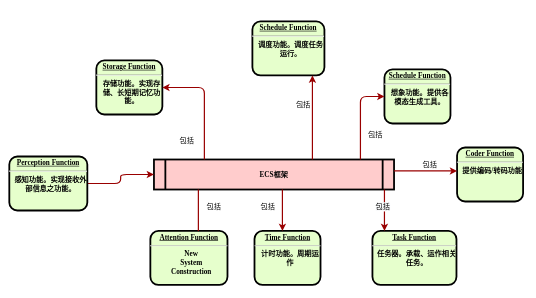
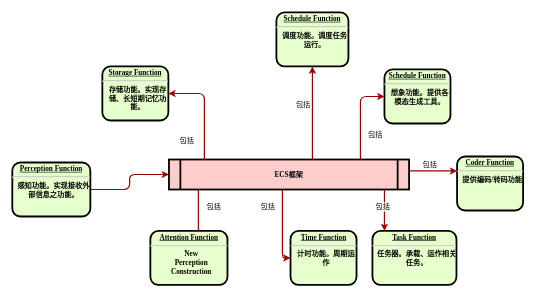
  <mxCell id="0" />
  <mxCell id="1" parent="0" />
- <mxCell id="2" value="&lt;p style=&quot;margin: 0px; margin-top: 4px; text-align: center; text-decoration: underline;&quot;&gt;&lt;strong&gt;Storage Function&lt;/strong&gt;&lt;/p&gt;&lt;hr&gt;&lt;p style=&quot;margin: 0px; margin-left: 8px;&quot;&gt;存储功能。实现存储、长短期记忆功能。&lt;/p&gt;" style="verticalAlign=middle;align=center;overflow=fill;fontSize=12;fontFamily=Times New Roman;html=1;rounded=1;fontStyle=1;strokeWidth=3;fillColor=#E6FFCC;whiteSpace=wrap;" parent="1" vertex="1"><mxGeometry x="160" y="100" width="110" height="90" as="geometry" /></mxCell>
- <mxCell id="3" value="ECS框架" style="shape=process;whiteSpace=wrap;align=center;verticalAlign=middle;size=0.048;fontStyle=1;strokeWidth=3;fillColor=#FFCCCC;fontFamily=Times New Roman;" parent="1" vertex="1"><mxGeometry x="256" y="265" width="400" height="50" as="geometry" /></mxCell>
- <mxCell id="4" value="&lt;p style=&quot;margin: 0px; margin-top: 4px; text-align: center; text-decoration: underline;&quot;&gt;&lt;strong&gt;Schedule Function&lt;br&gt;&lt;/strong&gt;&lt;/p&gt;&lt;hr&gt;&lt;p style=&quot;margin: 0px; margin-left: 8px;&quot;&gt;调度功能。调度任务运行。&lt;/p&gt;" style="verticalAlign=middle;align=center;overflow=fill;fontSize=12;fontFamily=Times New Roman;html=1;rounded=1;fontStyle=1;strokeWidth=3;fillColor=#E6FFCC;whiteSpace=wrap;" parent="1" vertex="1"><mxGeometry x="420" y="35" width="120" height="90" as="geometry" /></mxCell>
- <mxCell id="5" value="&lt;p style=&quot;margin: 0px; margin-top: 4px; text-align: center; text-decoration: underline;&quot;&gt;Coder Function&lt;/p&gt;&lt;hr&gt;&lt;p style=&quot;margin: 0px; margin-left: 8px;&quot;&gt;提供编码/转码功能&lt;/p&gt;" style="verticalAlign=middle;align=center;overflow=fill;fontSize=12;fontFamily=Times New Roman;html=1;rounded=1;fontStyle=1;strokeWidth=3;fillColor=#E6FFCC;whiteSpace=wrap;" parent="1" vertex="1"><mxGeometry x="761" y="245" width="110" height="90" as="geometry" /></mxCell>
+ <mxCell id="2" value="&lt;p style=&quot;margin: 0px; margin-top: 4px; text-align: center; text-decoration: underline;&quot;&gt;&lt;strong&gt;Storage Function&lt;/strong&gt;&lt;/p&gt;&lt;hr&gt;&lt;p style=&quot;margin: 0px; margin-left: 8px;&quot;&gt;存储功能。实现存储、长短期记忆功能。&lt;/p&gt;" style="verticalAlign=middle;align=center;overflow=fill;fontSize=12;fontFamily=Times New Roman;html=1;rounded=1;fontStyle=1;strokeWidth=3;fillColor=#E6FFCC;whiteSpace=wrap;" parent="1" vertex="1"><mxGeometry x="170" y="110" width="110" height="90" as="geometry" /></mxCell>
+ <mxCell id="3" value="ECS框架" style="shape=process;whiteSpace=wrap;align=center;verticalAlign=middle;size=0.048;fontStyle=1;strokeWidth=3;fillColor=#FFCCCC;fontFamily=Times New Roman;" parent="1" vertex="1"><mxGeometry x="281" y="265" width="400" height="50" as="geometry" /></mxCell>
+ <mxCell id="4" value="&lt;p style=&quot;margin: 0px; margin-top: 4px; text-align: center; text-decoration: underline;&quot;&gt;&lt;strong&gt;Schedule Function&lt;br&gt;&lt;/strong&gt;&lt;/p&gt;&lt;hr&gt;&lt;p style=&quot;margin: 0px; margin-left: 8px;&quot;&gt;调度功能。调度任务运行。&lt;/p&gt;" style="verticalAlign=middle;align=center;overflow=fill;fontSize=12;fontFamily=Times New Roman;html=1;rounded=1;fontStyle=1;strokeWidth=3;fillColor=#E6FFCC;whiteSpace=wrap;" parent="1" vertex="1"><mxGeometry x="460" y="20" width="120" height="90" as="geometry" /></mxCell>
+ <mxCell id="5" value="&lt;p style=&quot;margin: 0px; margin-top: 4px; text-align: center; text-decoration: underline;&quot;&gt;Coder Function&lt;/p&gt;&lt;hr&gt;&lt;p style=&quot;margin: 0px; margin-left: 8px;&quot;&gt;提供编码/转码功能&lt;/p&gt;" style="verticalAlign=middle;align=center;overflow=fill;fontSize=12;fontFamily=Times New Roman;html=1;rounded=1;fontStyle=1;strokeWidth=3;fillColor=#E6FFCC;whiteSpace=wrap;" parent="1" vertex="1"><mxGeometry x="761" y="260" width="110" height="90" as="geometry" /></mxCell>
  <mxCell id="6" value="&lt;p style=&quot;margin: 0px; margin-top: 4px; text-align: center; text-decoration: underline;&quot;&gt;Schedule Function&lt;/p&gt;&lt;hr&gt;&lt;p style=&quot;margin: 0px; margin-left: 8px;&quot;&gt;想象功能。提供各模态生成工具。&lt;/p&gt;" style="verticalAlign=middle;align=center;overflow=fill;fontSize=12;fontFamily=Times New Roman;html=1;rounded=1;fontStyle=1;strokeWidth=3;fillColor=#E6FFCC;whiteSpace=wrap;" parent="1" vertex="1"><mxGeometry x="640" y="115" width="110" height="90" as="geometry" /></mxCell>
  <mxCell id="7" value="&lt;p style=&quot;margin: 0px; margin-top: 4px; text-align: center; text-decoration: underline;&quot;&gt;Task Function&lt;/p&gt;&lt;hr&gt;&lt;p style=&quot;margin: 0px; margin-left: 8px;&quot;&gt;任务器。承载、运作相关任务。&lt;/p&gt;" style="verticalAlign=middle;align=center;overflow=fill;fontSize=12;fontFamily=Times New Roman;html=1;rounded=1;fontStyle=1;strokeWidth=3;fillColor=#E6FFCC;whiteSpace=wrap;" parent="1" vertex="1"><mxGeometry x="620" y="384" width="140" height="90" as="geometry" /></mxCell>
- <mxCell id="8" value="&lt;p style=&quot;margin: 0px; margin-top: 4px; text-align: center; text-decoration: underline;&quot;&gt;Attention Function&lt;/p&gt;&lt;hr&gt;&lt;p style=&quot;margin: 0px; margin-left: 8px;&quot;&gt;New&lt;/p&gt;&lt;p style=&quot;margin: 0px; margin-left: 8px;&quot;&gt;System&lt;/p&gt;&lt;p style=&quot;margin: 0px; margin-left: 8px;&quot;&gt;Construction&lt;/p&gt;" style="verticalAlign=middle;align=center;overflow=fill;fontSize=12;fontFamily=Times New Roman;html=1;rounded=1;fontStyle=1;strokeWidth=3;fillColor=#E6FFCC;whiteSpace=wrap;" parent="1" vertex="1"><mxGeometry x="250" y="384" width="128.5" height="90" as="geometry" /></mxCell>
- <mxCell id="9" value="&lt;p style=&quot;margin: 0px; margin-top: 4px; text-align: center; text-decoration: underline;&quot;&gt;Time Function&lt;/p&gt;&lt;hr&gt;&lt;p style=&quot;margin: 0px; margin-left: 8px;&quot;&gt;计时功能。周期运作&lt;/p&gt;" style="verticalAlign=middle;align=center;overflow=fill;fontSize=12;fontFamily=Times New Roman;html=1;rounded=1;fontStyle=1;strokeWidth=3;fillColor=#E6FFCC;whiteSpace=wrap;" parent="1" vertex="1"><mxGeometry x="423.5" y="384" width="110" height="90" as="geometry" /></mxCell>
+ <mxCell id="8" value="&lt;p style=&quot;margin: 0px; margin-top: 4px; text-align: center; text-decoration: underline;&quot;&gt;Attention Function&lt;/p&gt;&lt;hr&gt;&lt;p style=&quot;margin: 0px; margin-left: 8px;&quot;&gt;New&lt;/p&gt;&lt;p style=&quot;margin: 0px; margin-left: 8px;&quot;&gt;Perception&lt;/p&gt;&lt;p style=&quot;margin: 0px; margin-left: 8px;&quot;&gt;Construction&lt;/p&gt;" style="verticalAlign=middle;align=center;overflow=fill;fontSize=12;fontFamily=Times New Roman;html=1;rounded=1;fontStyle=1;strokeWidth=3;fillColor=#E6FFCC;whiteSpace=wrap;" parent="1" vertex="1"><mxGeometry x="250" y="384" width="128.5" height="90" as="geometry" /></mxCell>
+ <mxCell id="9" value="&lt;p style=&quot;margin: 0px; margin-top: 4px; text-align: center; text-decoration: underline;&quot;&gt;Time Function&lt;/p&gt;&lt;hr&gt;&lt;p style=&quot;margin: 0px; margin-left: 8px;&quot;&gt;计时功能。周期运作&lt;/p&gt;" style="verticalAlign=middle;align=center;overflow=fill;fontSize=12;fontFamily=Times New Roman;html=1;rounded=1;fontStyle=1;strokeWidth=3;fillColor=#E6FFCC;whiteSpace=wrap;" parent="1" vertex="1"><mxGeometry x="483.5" y="384" width="110" height="90" as="geometry" /></mxCell>
  <mxCell id="10" value="包括" style="text;spacingTop=-5;align=center;fontFamily=Times New Roman;whiteSpace=wrap;" parent="1" vertex="1"><mxGeometry x="296" y="225" width="30" height="20" as="geometry" /></mxCell>
  <mxCell id="11" value="" style="edgeStyle=elbowEdgeStyle;elbow=horizontal;strokeColor=#990000;strokeWidth=2;fontFamily=Times New Roman;" parent="1" source="3" target="2" edge="1"><mxGeometry width="100" height="100" relative="1" as="geometry"><mxPoint x="130" y="404" as="sourcePoint" /><mxPoint x="230" y="304" as="targetPoint" /><Array as="points"><mxPoint x="340" y="244" /></Array></mxGeometry></mxCell>
  <mxCell id="12" value="" style="edgeStyle=elbowEdgeStyle;elbow=horizontal;strokeColor=#990000;strokeWidth=2;fontFamily=Times New Roman;" parent="1" source="3" target="4" edge="1"><mxGeometry width="100" height="100" relative="1" as="geometry"><mxPoint x="460" y="244" as="sourcePoint" /><mxPoint x="560" y="144" as="targetPoint" /><Array as="points"><mxPoint x="520" y="184" /></Array></mxGeometry></mxCell>
  <mxCell id="13" value="包括" style="text;spacingTop=-5;align=center;fontFamily=Times New Roman;whiteSpace=wrap;" parent="1" vertex="1"><mxGeometry x="490" y="165" width="30" height="20" as="geometry" /></mxCell>
  <mxCell id="14" value="" style="edgeStyle=segmentEdgeStyle;strokeColor=#990000;strokeWidth=2;fontFamily=Times New Roman;" parent="1" source="3" target="6" edge="1"><mxGeometry width="100" height="100" relative="1" as="geometry"><mxPoint x="420" y="234" as="sourcePoint" /><mxPoint x="520" y="134" as="targetPoint" /><Array as="points"><mxPoint x="600" y="160" /></Array></mxGeometry></mxCell>
  <mxCell id="15" value="包括" style="text;spacingTop=-5;align=center;fontFamily=Times New Roman;whiteSpace=wrap;" parent="1" vertex="1"><mxGeometry x="610" y="215" width="30" height="20" as="geometry" /></mxCell>
  <mxCell id="16" value="" style="edgeStyle=elbowEdgeStyle;elbow=vertical;strokeColor=#990000;strokeWidth=2;fontFamily=Times New Roman;" parent="1" source="3" target="5" edge="1"><mxGeometry width="100" height="100" relative="1" as="geometry"><mxPoint x="580" y="374" as="sourcePoint" /><mxPoint x="680" y="274" as="targetPoint" /><Array as="points"><mxPoint x="730" y="284" /></Array></mxGeometry></mxCell>
  <mxCell id="17" value="包括" style="text;spacingTop=-5;align=center;fontFamily=Times New Roman;whiteSpace=wrap;" parent="1" vertex="1"><mxGeometry x="701" y="265" width="30" height="20" as="geometry" /></mxCell>
  <mxCell id="18" value="" style="edgeStyle=elbowEdgeStyle;elbow=horizontal;strokeColor=#990000;strokeWidth=2;fontFamily=Times New Roman;" parent="1" source="3" target="7" edge="1"><mxGeometry width="100" height="100" relative="1" as="geometry"><mxPoint x="480" y="464" as="sourcePoint" /><mxPoint x="580" y="364" as="targetPoint" /><Array as="points"><mxPoint x="640" y="354" /></Array></mxGeometry></mxCell>
  <mxCell id="19" value="&lt;span style=&quot;font-size: 12px; background-color: rgb(248, 249, 250);&quot;&gt;包括&lt;/span&gt;" style="edgeLabel;html=1;align=center;verticalAlign=middle;resizable=0;points=[];fontFamily=Times New Roman;" parent="18" vertex="1" connectable="0"><mxGeometry x="-0.188" y="-4" relative="1" as="geometry"><mxPoint as="offset" /></mxGeometry></mxCell>
  <mxCell id="20" value="" style="edgeStyle=elbowEdgeStyle;elbow=horizontal;strokeColor=#990000;strokeWidth=2;fontFamily=Times New Roman;" parent="1" source="3" target="9" edge="1"><mxGeometry width="100" height="100" relative="1" as="geometry"><mxPoint x="130" y="374" as="sourcePoint" /><mxPoint x="230" y="274" as="targetPoint" /><Array as="points"><mxPoint x="470" y="344" /></Array></mxGeometry></mxCell>
  <mxCell id="21" value="包括" style="text;spacingTop=-5;align=center;fontFamily=Times New Roman;whiteSpace=wrap;" parent="1" vertex="1"><mxGeometry x="341" y="335" width="30" height="20" as="geometry" /></mxCell>
  <mxCell id="22" value="" style="edgeStyle=elbowEdgeStyle;elbow=horizontal;strokeColor=#990000;strokeWidth=2;fontFamily=Times New Roman;endArrow=none;" parent="1" source="3" target="8" edge="1"><mxGeometry width="100" height="100" relative="1" as="geometry"><mxPoint x="110" y="374" as="sourcePoint" /><mxPoint x="210" y="274" as="targetPoint" /><Array as="points"><mxPoint x="330" y="344" /></Array></mxGeometry></mxCell>
  <mxCell id="23" value="包括" style="text;spacingTop=-5;align=center;fontFamily=Times New Roman;whiteSpace=wrap;" parent="1" vertex="1"><mxGeometry x="431" y="335" width="30" height="20" as="geometry" /></mxCell>
  <mxCell id="24" style="edgeStyle=orthogonalEdgeStyle;orthogonalLoop=1;jettySize=auto;html=1;fontFamily=Times New Roman;rounded=1;strokeColor=#990000;strokeWidth=2;" parent="1" source="25" target="3" edge="1"><mxGeometry relative="1" as="geometry" /></mxCell>
- <mxCell id="25" value="&lt;p style=&quot;margin: 0px; margin-top: 4px; text-align: center; text-decoration: underline;&quot;&gt;&lt;strong&gt;Perception Function&lt;/strong&gt;&lt;/p&gt;&lt;hr&gt;&lt;p style=&quot;margin: 0px; margin-left: 8px;&quot;&gt;感知功能。实现接收外部信息之功能。&lt;/p&gt;" style="verticalAlign=middle;align=center;overflow=fill;fontSize=12;fontFamily=Times New Roman;html=1;rounded=1;fontStyle=1;strokeWidth=3;fillColor=#E6FFCC;whiteSpace=wrap;" parent="1" vertex="1"><mxGeometry x="15" y="260" width="130" height="90" as="geometry" /></mxCell>
+ <mxCell id="25" value="&lt;p style=&quot;margin: 0px; margin-top: 4px; text-align: center; text-decoration: underline;&quot;&gt;&lt;strong&gt;Perception Function&lt;/strong&gt;&lt;/p&gt;&lt;hr&gt;&lt;p style=&quot;margin: 0px; margin-left: 8px;&quot;&gt;感知功能。实现接收外部信息之功能。&lt;/p&gt;" style="verticalAlign=middle;align=center;overflow=fill;fontSize=12;fontFamily=Times New Roman;html=1;rounded=1;fontStyle=1;strokeWidth=3;fillColor=#E6FFCC;whiteSpace=wrap;" parent="1" vertex="1"><mxGeometry x="20" y="270" width="130" height="90" as="geometry" /></mxCell>
